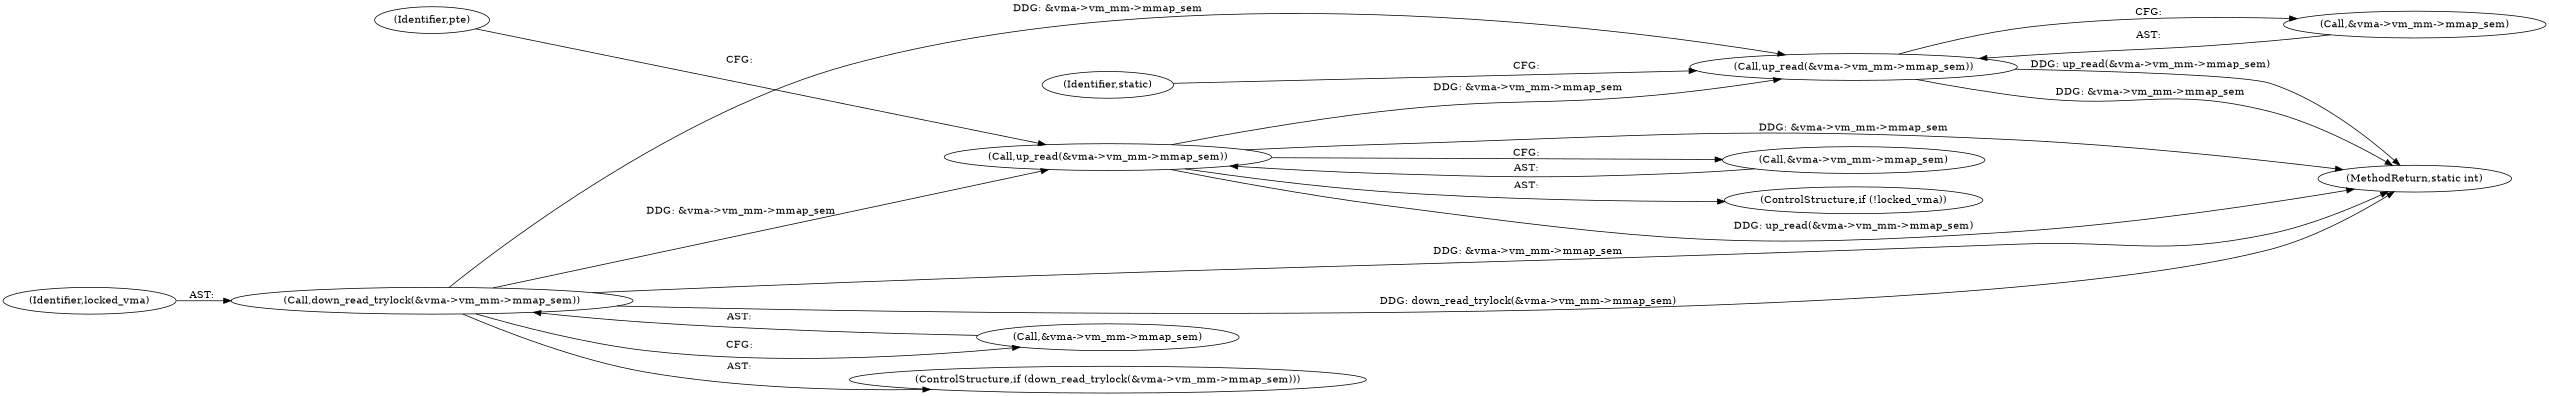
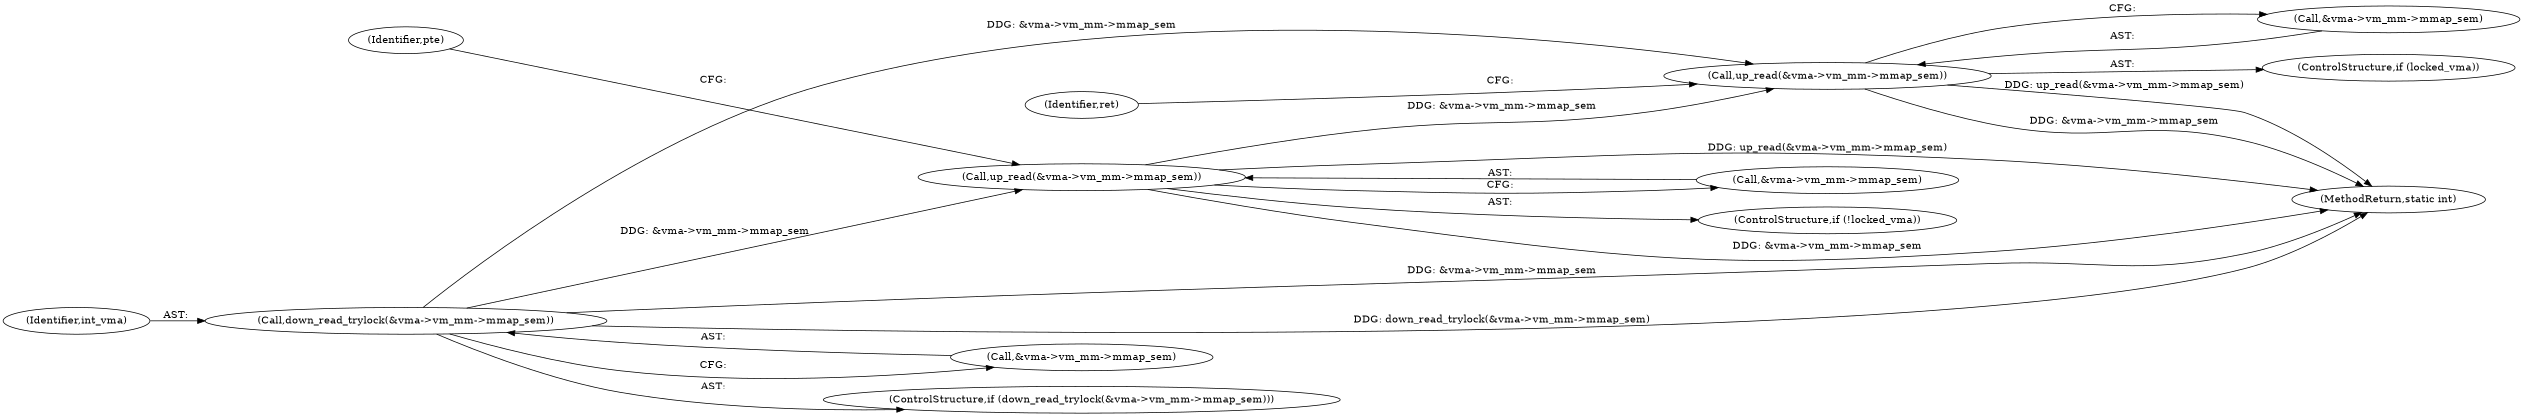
  digraph {
    rankdir=LR
    n1 [label="(Call,up_read(&vma->vm_mm->mmap_sem))"]
    n2 [label="(Call,&vma->vm_mm->mmap_sem)"]
    n3 [label="(MethodReturn,static int)"]
+   n4 [label="(ControlStructure,if (locked_vma))"]
    n5 [label="(Call,down_read_trylock(&vma->vm_mm->mmap_sem))"]
    n6 [label="(Call,up_read(&vma->vm_mm->mmap_sem))"]
    n7 [label="(ControlStructure,if (down_read_trylock(&vma->vm_mm->mmap_sem)))"]
    n8 [label="(Call,&vma->vm_mm->mmap_sem)"]
    n9 [label="(Call,&vma->vm_mm->mmap_sem)"]
    n10 [label="(ControlStructure,if (!locked_vma))"]
-   n11 [label="(Identifier,static)"]
+   n11 [label="(Identifier,ret)"]
    n12 [label="(Identifier,pte)"]
-   n13 [label="(Identifier,locked_vma)"]
+   n13 [label="(Identifier,int_vma)"]
    n1 -> n2 [label="CFG: "]
    n1 -> n3 [label="DDG: up_read(&vma->vm_mm->mmap_sem)"]
    n1 -> n3 [label="DDG: &vma->vm_mm->mmap_sem"]
+   n1 -> n4 [label="AST: "]
    n2 -> n1 [label="AST: "]
    n5 -> n1 [label="DDG: &vma->vm_mm->mmap_sem"]
    n5 -> n3 [label="DDG: &vma->vm_mm->mmap_sem"]
    n5 -> n3 [label="DDG: down_read_trylock(&vma->vm_mm->mmap_sem)"]
    n5 -> n6 [label="DDG: &vma->vm_mm->mmap_sem"]
    n5 -> n7 [label="AST: "]
    n5 -> n8 [label="CFG: "]
    n6 -> n1 [label="DDG: &vma->vm_mm->mmap_sem"]
    n6 -> n3 [label="DDG: up_read(&vma->vm_mm->mmap_sem)"]
    n6 -> n3 [label="DDG: &vma->vm_mm->mmap_sem"]
    n6 -> n9 [label="CFG: "]
    n6 -> n10 [label="AST: "]
    n8 -> n5 [label="AST: "]
    n9 -> n6 [label="AST: "]
    n11 -> n1 [label="CFG: "]
    n12 -> n6 [label="CFG: "]
    n13 -> n5 [label="AST: "]
  }
